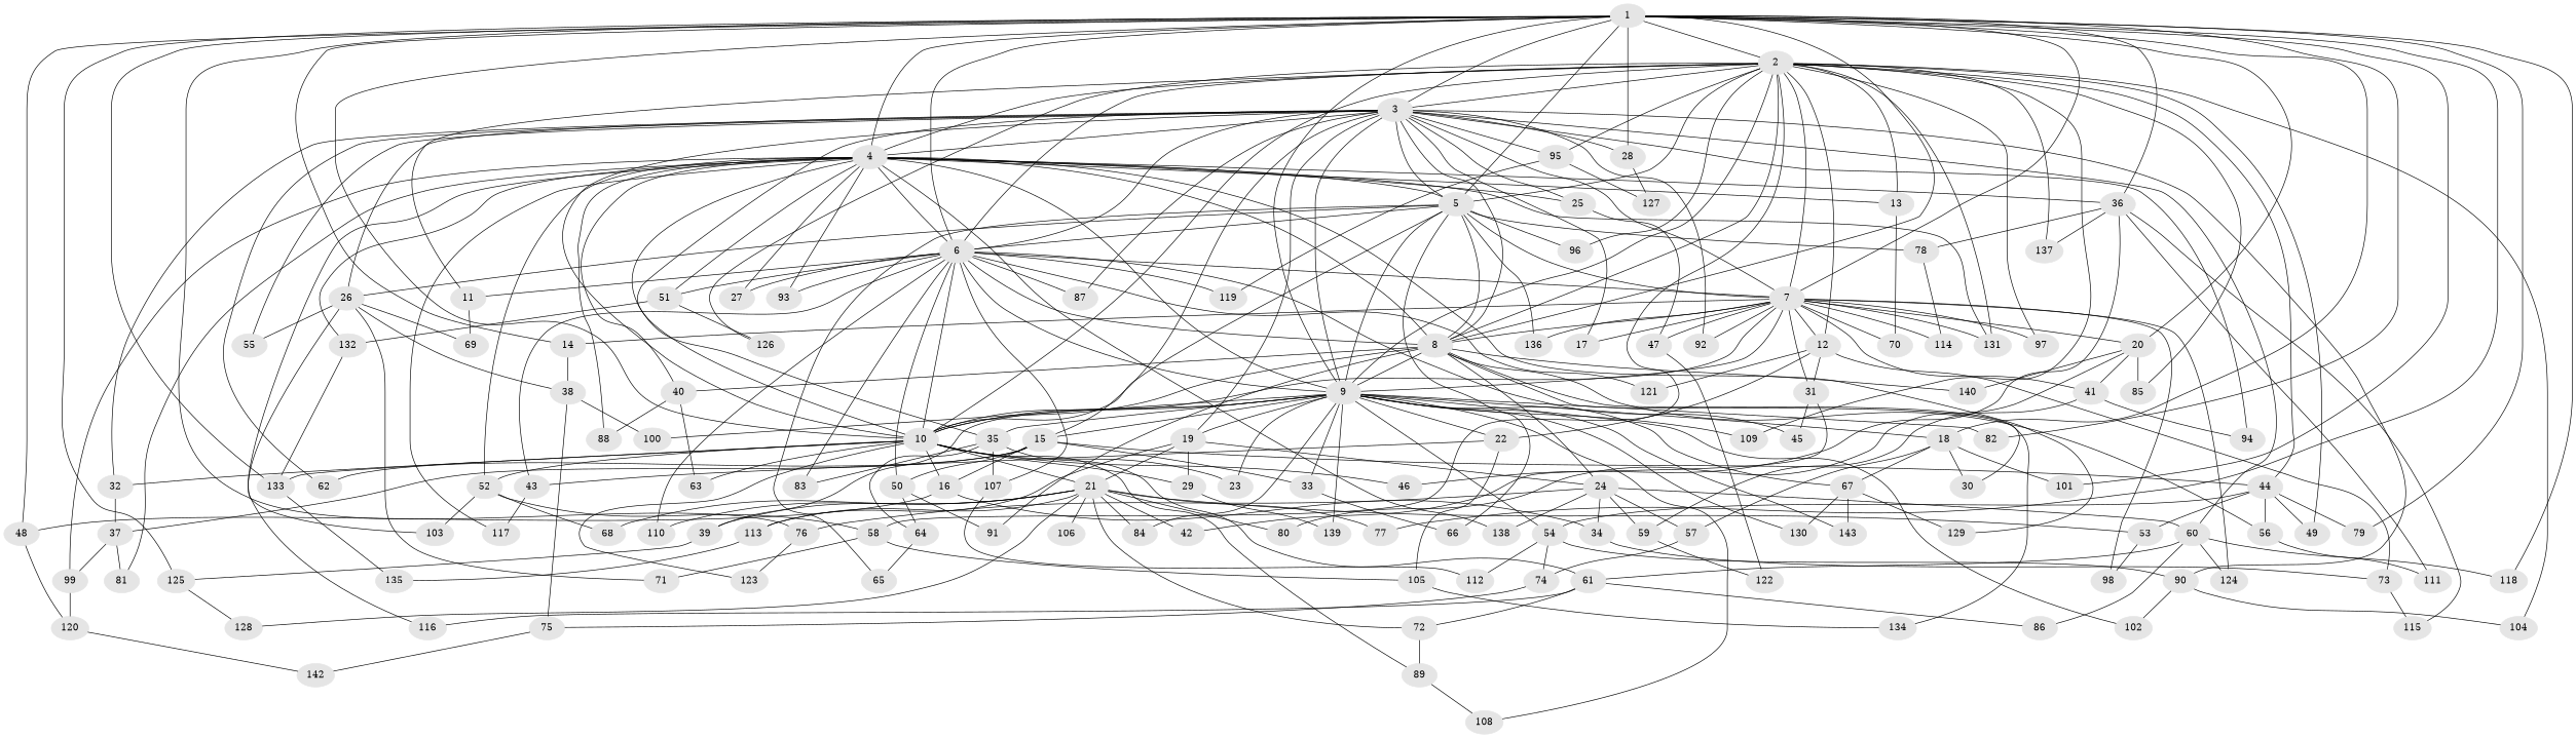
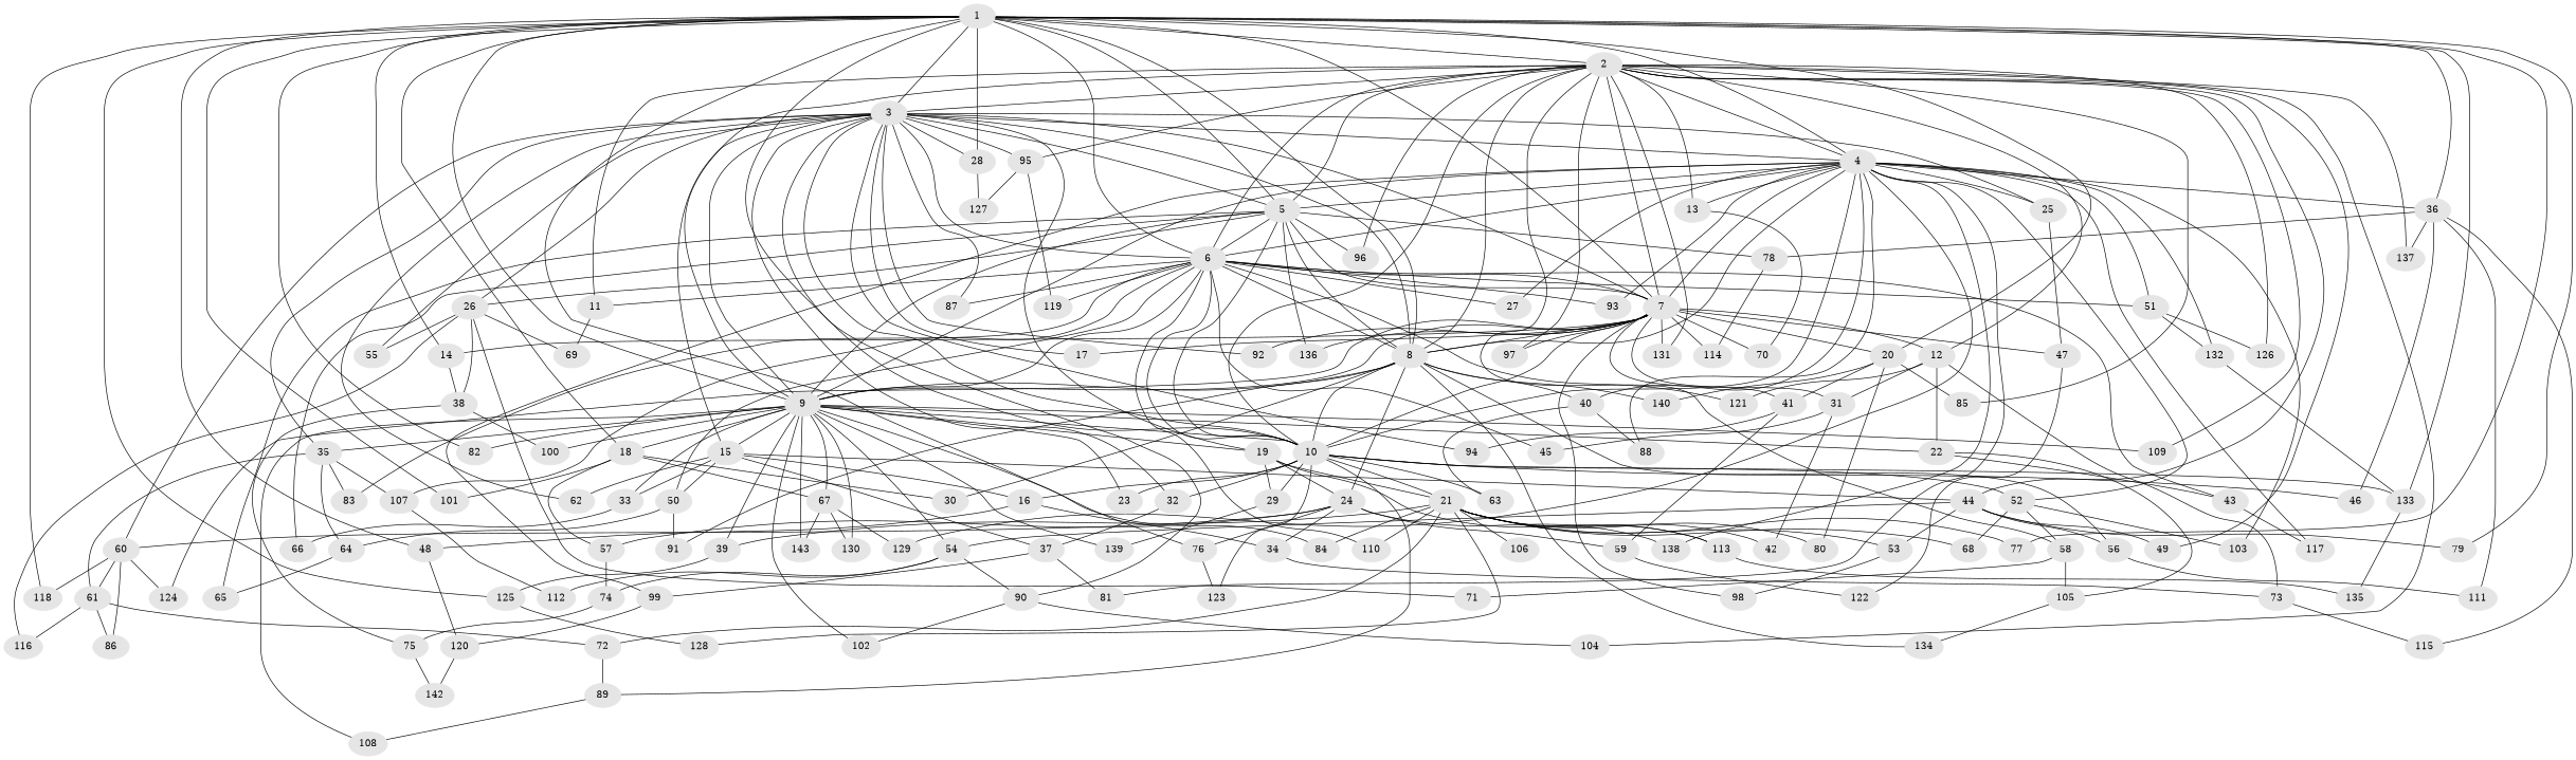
  graph {
    node [color=gray90 style=filled]
    1
    2
    3
    4
    5
    6
    7
    8
    9
    10
    14
    18
    20
    28
    36
    48
    76
    77
    79
    82
    101
    118
    125
    133
    11
    12
    13
    44
    49
    58
    85
    95
    96
    97
    104
    109
    126
    131
    137
    15
    17
    19
    25
    26
    32
    35
    55
    60
    62
    87
    90
    92
    94
    27
    40
    51
    52
    81
    88
    93
    99
    103
    117
    129
    132
    138
    65
    66
    78
    136
    43
    45
    50
    83
    107
    110
    119
    121
    31
    41
    47
    70
    98
    114
    124
    24
    30
    56
    91
    134
    140
    22
    23
    33
    39
    54
    67
    84
    100
    102
    108
    130
    139
    143
    16
    21
    29
    46
    63
    89
    123
    38
    57
    80
    127
    111
    115
    120
    128
    69
    73
    53
    105
    71
    37
    113
    116
    61
    64
    86
    68
    112
    42
    59
    122
    34
    74
    106
    72
    135
    75
    142
    1 -- 2
    1 -- 3
    1 -- 4
    1 -- 5
    1 -- 6
    1 -- 7
    1 -- 8
    1 -- 9
    1 -- 10
    1 -- 14
    1 -- 18
    1 -- 20
    1 -- 28
    1 -- 36
    1 -- 48
    1 -- 76
    1 -- 77
    1 -- 79
    1 -- 82
    1 -- 101
    1 -- 118
    1 -- 125
    1 -- 133
    2 -- 3
    2 -- 4
    2 -- 5
    2 -- 6
    2 -- 7
    2 -- 8
    2 -- 9
    2 -- 10
    2 -- 11
    2 -- 12
    2 -- 13
    2 -- 44
    2 -- 49
    2 -- 58
    2 -- 85
    2 -- 95
    2 -- 96
    2 -- 97
    2 -- 104
    2 -- 109
    2 -- 126
    2 -- 131
    2 -- 137
    3 -- 4
    3 -- 5
    3 -- 6
    3 -- 7
    3 -- 8
    3 -- 9
    3 -- 10
    3 -- 28
    3 -- 95
    3 -- 15
    3 -- 17
    3 -- 19
    3 -- 25
    3 -- 26
    3 -- 32
    3 -- 35
    3 -- 55
    3 -- 60
    3 -- 62
    3 -- 87
    3 -- 90
    3 -- 92
    3 -- 94
    4 -- 5
    4 -- 6
-   4 -- 131
+   4 -- 7
    4 -- 8
    4 -- 9
    4 -- 10
    4 -- 36
    4 -- 13
    4 -- 25
    4 -- 27
    4 -- 40
    4 -- 51
    4 -- 52
    4 -- 81
    4 -- 88
    4 -- 93
    4 -- 99
    4 -- 103
    4 -- 117
    4 -- 129
    4 -- 132
    4 -- 138
    5 -- 6
    5 -- 7
    5 -- 8
    5 -- 9
    5 -- 10
    5 -- 96
    5 -- 26
    5 -- 65
    5 -- 66
    5 -- 78
    5 -- 136
    6 -- 7
    6 -- 8
    6 -- 9
    6 -- 10
    6 -- 11
    6 -- 87
    6 -- 27
    6 -- 51
    6 -- 93
    6 -- 43
    6 -- 45
    6 -- 50
    6 -- 83
    6 -- 107
    6 -- 110
    6 -- 119
    6 -- 121
    7 -- 8
    7 -- 9
    7 -- 10
    7 -- 14
    7 -- 20
    7 -- 12
    7 -- 97
    7 -- 131
    7 -- 17
    7 -- 92
    7 -- 136
    7 -- 31
    7 -- 41
    7 -- 47
    7 -- 70
    7 -- 98
    7 -- 114
    7 -- 124
    8 -- 9
    8 -- 10
    8 -- 40
    8 -- 24
    8 -- 30
    8 -- 56
    8 -- 91
    8 -- 134
    8 -- 140
    9 -- 10
    9 -- 18
    9 -- 82
    9 -- 109
    9 -- 15
    9 -- 19
    9 -- 35
    9 -- 22
    9 -- 23
    9 -- 33
    9 -- 39
    9 -- 54
    9 -- 67
    9 -- 84
    9 -- 100
    9 -- 102
    9 -- 108
    9 -- 130
    9 -- 139
    9 -- 143
    10 -- 133
    10 -- 32
    10 -- 52
    10 -- 23
    10 -- 16
    10 -- 21
    10 -- 29
    10 -- 46
    10 -- 63
    10 -- 89
    10 -- 123
    14 -- 38
    18 -- 101
    18 -- 30
    18 -- 67
    18 -- 57
    20 -- 85
    20 -- 41
    20 -- 140
    20 -- 80
    28 -- 127
    36 -- 137
    36 -- 78
    36 -- 46
    36 -- 111
    36 -- 115
    48 -- 120
    76 -- 123
    125 -- 128
    133 -- 135
    11 -- 69
    12 -- 121
    12 -- 31
    12 -- 22
    12 -- 73
    13 -- 70
    44 -- 79
    44 -- 49
    44 -- 56
    44 -- 54
    44 -- 53
    58 -- 105
    58 -- 71
    95 -- 119
    95 -- 127
    15 -- 44
    15 -- 62
    15 -- 50
    15 -- 33
    15 -- 16
    15 -- 37
    19 -- 24
    19 -- 21
    19 -- 29
    19 -- 113
    25 -- 47
    26 -- 55
    26 -- 38
    26 -- 69
    26 -- 71
    26 -- 116
    32 -- 37
    35 -- 83
    35 -- 107
    35 -- 61
    35 -- 64
    60 -- 118
    60 -- 124
    60 -- 61
    60 -- 86
    90 -- 104
    90 -- 102
    40 -- 88
    40 -- 63
    51 -- 126
    51 -- 132
    52 -- 58
    52 -- 103
    52 -- 68
    99 -- 120
    132 -- 133
    78 -- 114
    43 -- 117
    50 -- 91
    50 -- 64
    107 -- 112
    31 -- 45
    31 -- 42
    41 -- 94
    41 -- 59
    47 -- 122
    24 -- 76
    24 -- 60
    24 -- 138
    24 -- 57
    24 -- 59
    24 -- 34
    56 -- 111
    22 -- 43
    22 -- 105
    33 -- 66
    39 -- 125
    54 -- 90
    54 -- 112
    54 -- 74
    67 -- 129
    67 -- 130
    67 -- 143
    16 -- 48
    16 -- 34
    21 -- 77
    21 -- 110
    21 -- 39
    21 -- 84
    21 -- 80
    21 -- 128
    21 -- 53
    21 -- 113
    21 -- 68
    21 -- 42
    21 -- 106
    21 -- 72
    29 -- 139
    89 -- 108
    38 -- 100
    38 -- 75
    57 -- 74
    120 -- 142
    73 -- 115
    53 -- 98
    105 -- 134
    37 -- 81
    37 -- 99
    113 -- 135
    61 -- 116
    61 -- 86
    61 -- 72
    64 -- 65
    59 -- 122
    34 -- 73
    74 -- 75
    72 -- 89
    75 -- 142
  }
